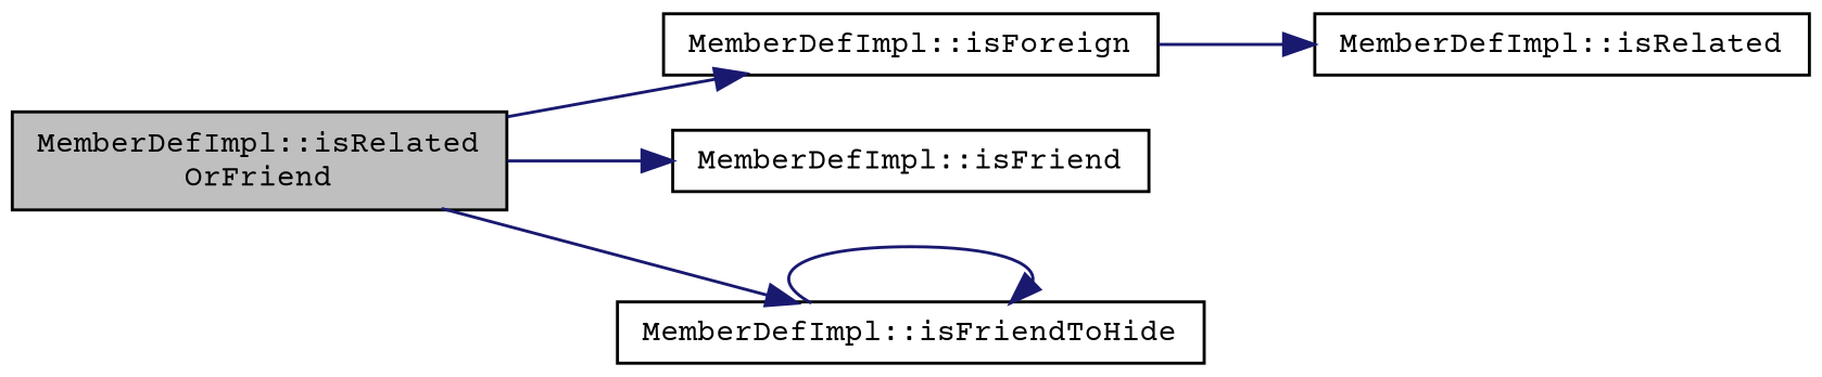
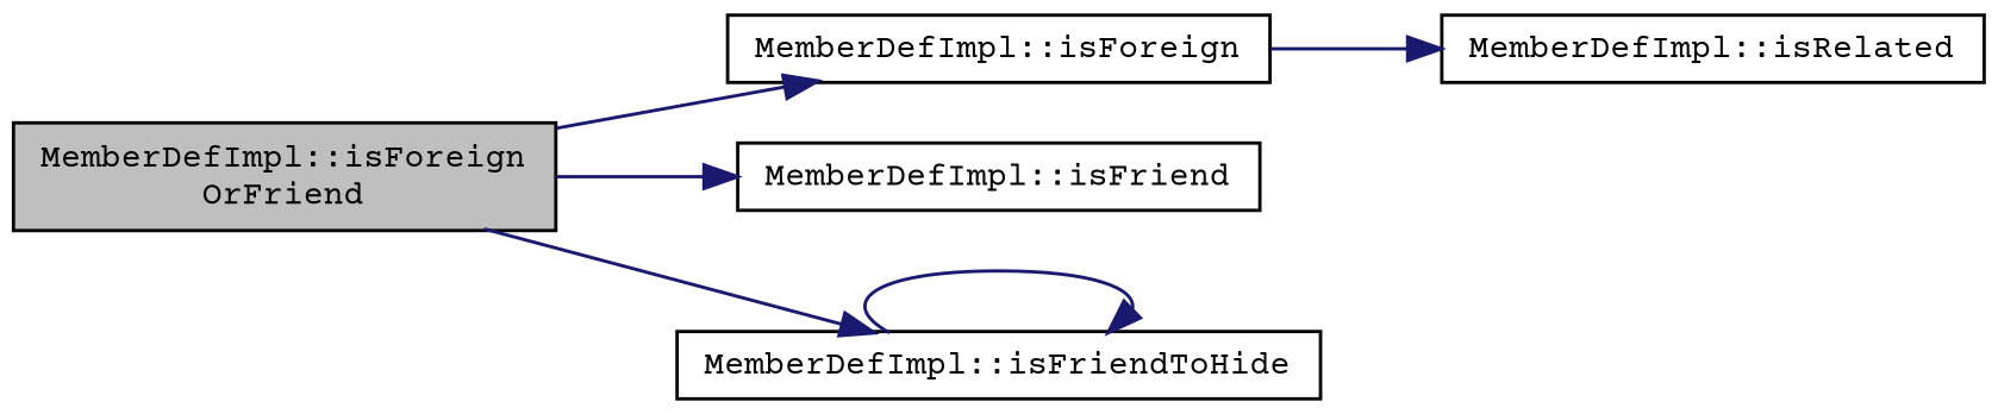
  digraph {
    fontname="Courier Prime"
    rankdir=LR
    node [color=black fillcolor=white fontname="Courier Prime" fontsize=10 shape=record style=filled]
    edge [color=midnightblue fontname="Courier Prime" fontsize=10 labelfontname=Helvetica labelfontsize=10 style=solid]
-   n1 [fillcolor=grey75 fontcolor=black height=0.2 label="MemberDefImpl::isRelated\lOrFriend" width=0.4]
+   n1 [fillcolor=grey75 fontcolor=black height=0.2 label="MemberDefImpl::isForeign\lOrFriend" width=0.4]
    n2 [height=0.2 label="MemberDefImpl::isForeign" width=0.4]
    n3 [height=0.2 label="MemberDefImpl::isFriend" width=0.4]
    n4 [height=0.2 label="MemberDefImpl::isFriendToHide" width=0.4]
    n5 [height=0.2 label="MemberDefImpl::isRelated" width=0.4]
    n1 -> n2
    n1 -> n3
    n1 -> n4
    n2 -> n5
    n4 -> n4
  }
